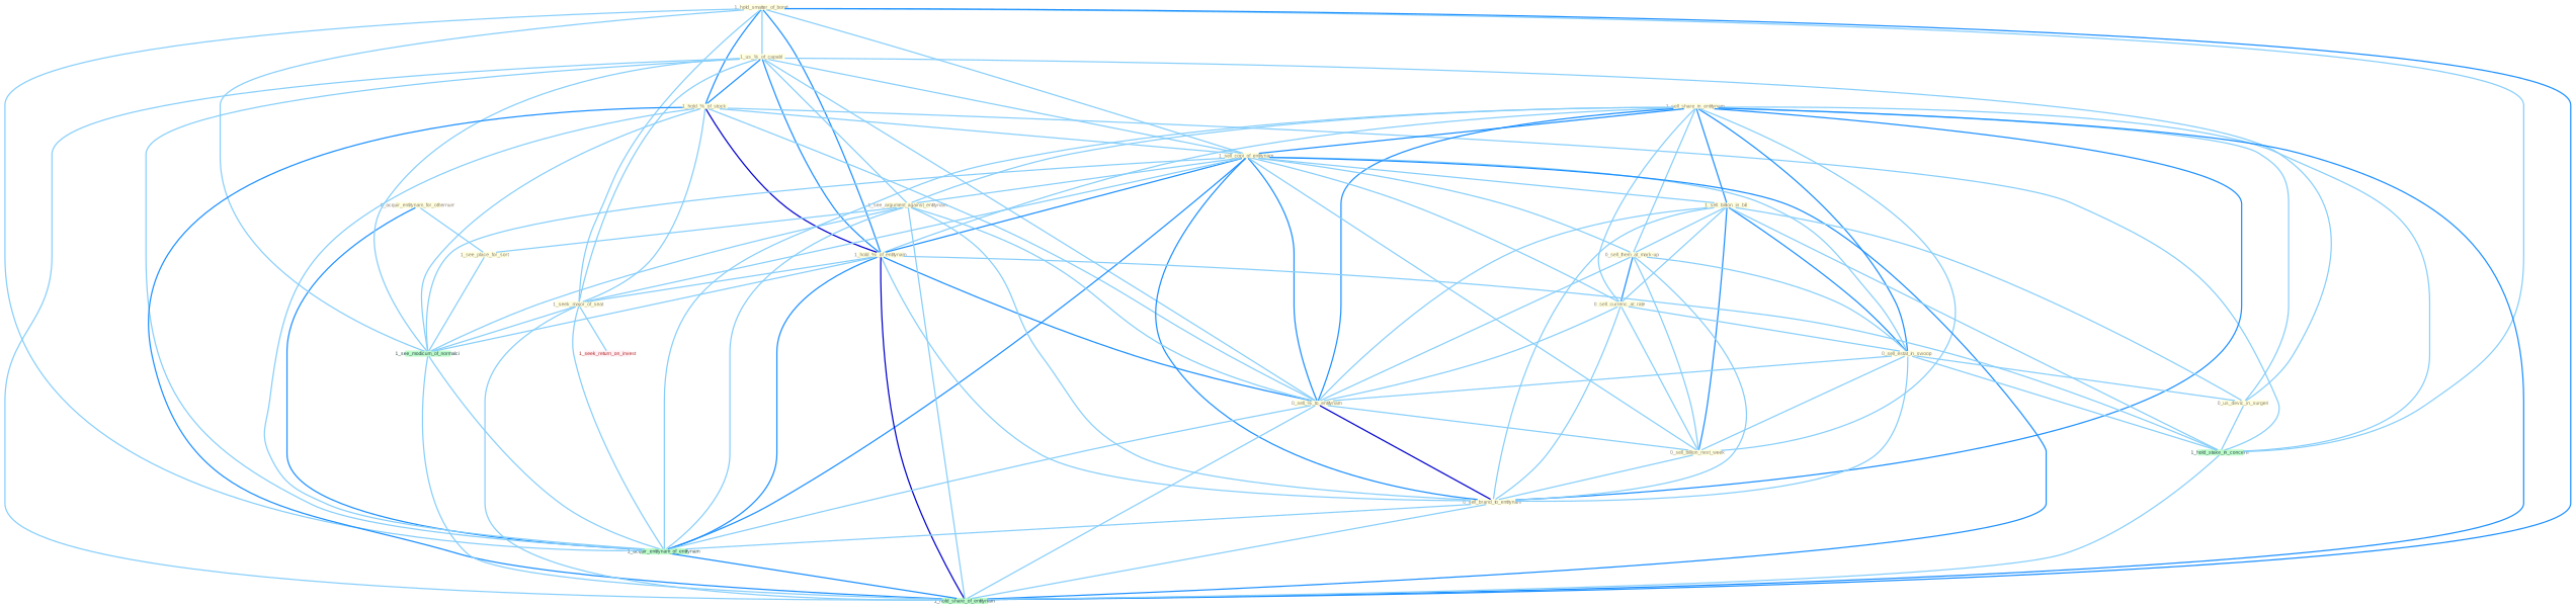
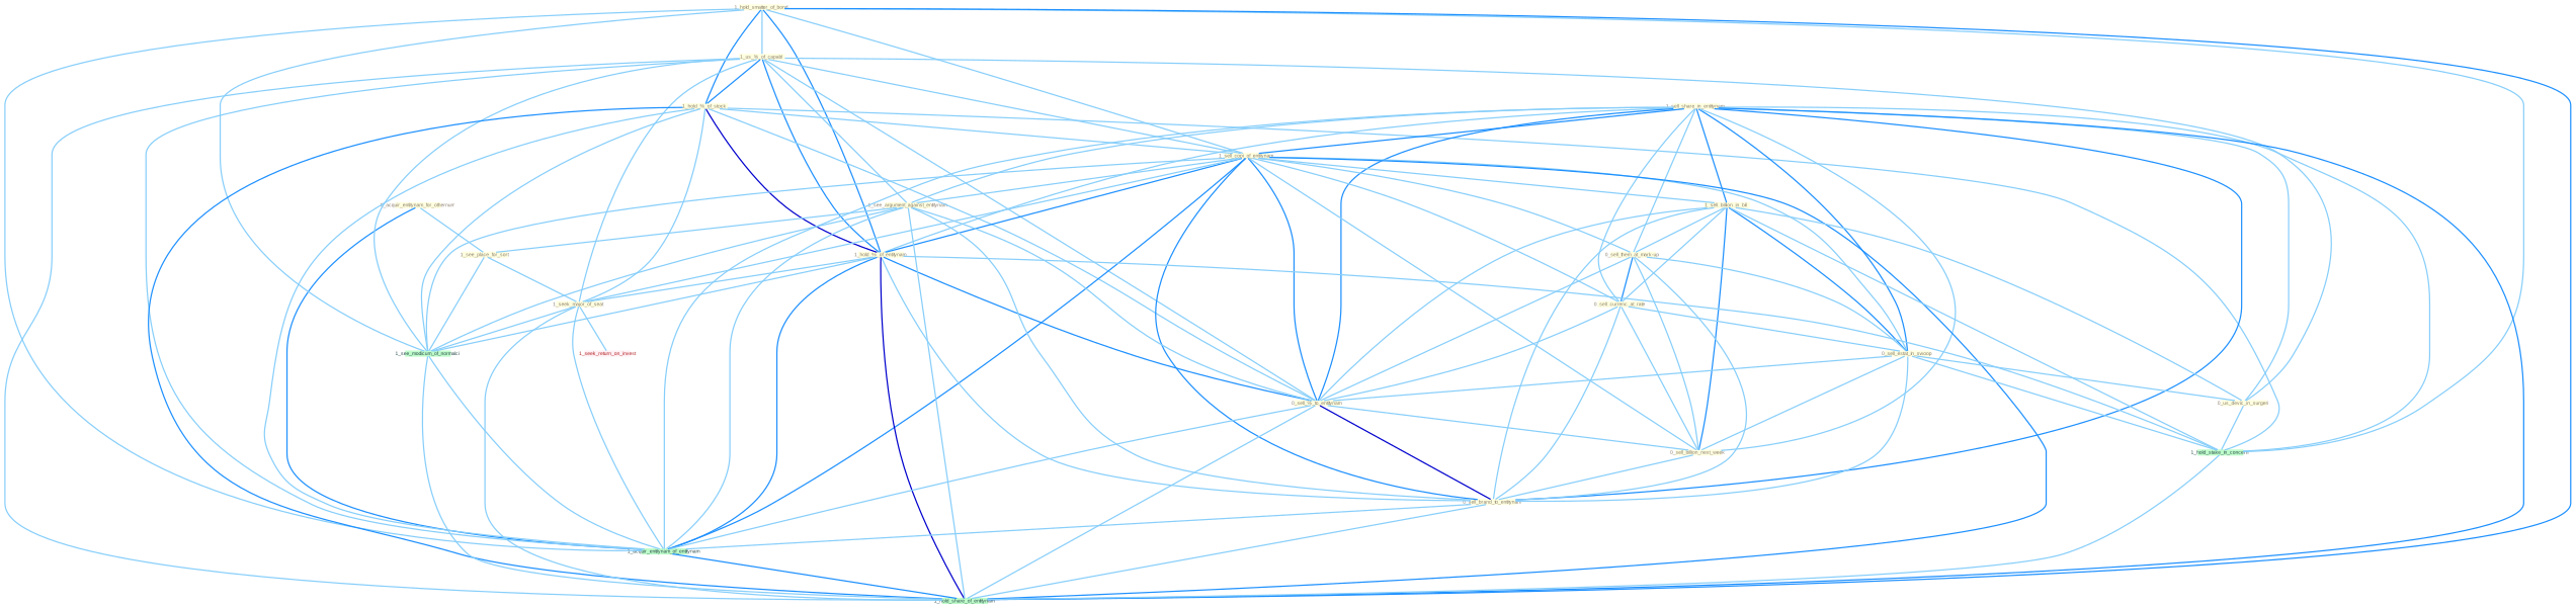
  graph {
    fontname="Liberation Sans"
    node [color="#ffffe0" fixedsize=true fontcolor="#8b7d6b" fontname="Liberation Sans" fontsize=4 shape=polygon style=filled]
    edge [color="#87cefa" fontname="Liberation Sans" w=1]
    "0_acquir_entitynam_for_othernum " [height=.06 width=.5]
    "1_hold_smatter_of_bond " [height=.06 width=.5]
    "1_us_%_of_capabl " [height=.06 width=.5]
    "1_hold_%_of_stock " [height=.06 width=.5]
    "1_sell_share_in_entitynam " [height=.06 width=.5]
    "1_sell_copi_of_entitynam " [height=.06 width=.5]
    "1_sell_billion_in_bill " [height=.06 width=.5]
    "0_sell_them_at_mark-up " [height=.06 width=.5]
    "1_hold_%_of_entitynam " [height=.06 width=.5]
    "0_sell_currenc_at_rate " [height=.06 width=.5]
    "0_sell_estat_in_swoop " [height=.06 width=.5]
    "1_see_argument_against_entitynam " [height=.06 width=.5]
    "0_sell_%_to_entitynam " [height=.06 width=.5]
    "1_see_place_for_sort " [height=.06 width=.5]
    "0_sell_billion_next_week " [height=.06 width=.5]
    "1_seek_major_of_seat " [height=.06 width=.5]
    "0_us_devic_in_surgeri " [height=.06 width=.5]
    "0_sell_brand_to_entitynam " [height=.06 width=.5]
    n19 [color="#fff0f5" fontcolor="#b22222" height=.06 label="1_seek_return_on_invest" width=.5]
    "1_acquir_entitynam_of_entitynam " [color="#BDFCC9" fontcolor="#2f4f4f" height=.06 width=.5]
    "1_hold_stake_in_concern " [color="#BDFCC9" fontcolor="#2f4f4f" height=.06 width=.5]
    "1_see_modicum_of_normalci " [color="#BDFCC9" fontcolor="#2f4f4f" height=.06 width=.5]
    "1_hold_share_of_entitynam " [color="#BDFCC9" fontcolor="#2f4f4f" height=.06 width=.5]
    subgraph sub_1 {
      "0_acquir_entitynam_for_othernum "
      "1_hold_smatter_of_bond "
      "1_us_%_of_capabl "
      "1_hold_%_of_stock "
      "1_sell_share_in_entitynam "
      "1_sell_copi_of_entitynam "
      "1_sell_billion_in_bill "
      "0_sell_them_at_mark-up "
      "1_hold_%_of_entitynam "
      "0_sell_currenc_at_rate "
      "0_sell_estat_in_swoop "
      "1_see_argument_against_entitynam "
      "0_sell_%_to_entitynam "
      "1_see_place_for_sort "
      "0_sell_billion_next_week "
      "1_seek_major_of_seat "
      "0_us_devic_in_surgeri "
      "0_sell_brand_to_entitynam "
    }
    subgraph sub_2 {
      n19
    }
    "0_acquir_entitynam_for_othernum " -- "1_see_place_for_sort "
    "0_acquir_entitynam_for_othernum " -- "1_acquir_entitynam_of_entitynam " [color="#1e90ff" w=2]
    "1_hold_smatter_of_bond " -- "1_us_%_of_capabl "
    "1_hold_smatter_of_bond " -- "1_hold_%_of_stock " [color="#1e90ff" w=2]
    "1_hold_smatter_of_bond " -- "1_sell_copi_of_entitynam "
    "1_hold_smatter_of_bond " -- "1_hold_%_of_entitynam " [color="#1e90ff" w=2]
-   "1_hold_smatter_of_bond " -- "1_seek_major_of_seat "
+   "1_see_place_for_sort " -- "1_seek_major_of_seat "
    "1_hold_smatter_of_bond " -- "1_acquir_entitynam_of_entitynam "
    "1_hold_smatter_of_bond " -- "1_hold_stake_in_concern "
    "1_hold_smatter_of_bond " -- "1_see_modicum_of_normalci "
    "1_hold_smatter_of_bond " -- "1_hold_share_of_entitynam " [color="#1e90ff" w=2]
    "1_us_%_of_capabl " -- "1_hold_%_of_stock " [color="#1e90ff" w=2]
    "1_us_%_of_capabl " -- "1_sell_copi_of_entitynam "
    "1_us_%_of_capabl " -- "1_hold_%_of_entitynam " [color="#1e90ff" w=2]
    "1_us_%_of_capabl " -- "1_see_argument_against_entitynam "
    "1_us_%_of_capabl " -- "0_sell_%_to_entitynam "
    "1_us_%_of_capabl " -- "1_seek_major_of_seat "
    "1_us_%_of_capabl " -- "0_us_devic_in_surgeri "
    "1_us_%_of_capabl " -- "1_acquir_entitynam_of_entitynam "
    "1_us_%_of_capabl " -- "1_see_modicum_of_normalci "
    "1_us_%_of_capabl " -- "1_hold_share_of_entitynam "
    "1_hold_%_of_stock " -- "1_sell_copi_of_entitynam "
    "1_hold_%_of_stock " -- "1_hold_%_of_entitynam " [color="#0000cd" w=3]
    "1_hold_%_of_stock " -- "0_sell_%_to_entitynam "
    "1_hold_%_of_stock " -- "1_seek_major_of_seat "
    "1_hold_%_of_stock " -- "1_acquir_entitynam_of_entitynam "
    "1_hold_%_of_stock " -- "1_hold_stake_in_concern "
    "1_hold_%_of_stock " -- "1_see_modicum_of_normalci "
    "1_hold_%_of_stock " -- "1_hold_share_of_entitynam " [color="#1e90ff" w=2]
    "1_sell_share_in_entitynam " -- "1_sell_copi_of_entitynam " [color="#1e90ff" w=2]
    "1_sell_share_in_entitynam " -- "1_sell_billion_in_bill " [color="#1e90ff" w=2]
    "1_sell_share_in_entitynam " -- "0_sell_them_at_mark-up "
    "1_sell_share_in_entitynam " -- "1_hold_%_of_entitynam "
    "1_sell_share_in_entitynam " -- "0_sell_currenc_at_rate "
    "1_sell_share_in_entitynam " -- "0_sell_estat_in_swoop " [color="#1e90ff" w=2]
    "1_sell_share_in_entitynam " -- "1_see_argument_against_entitynam "
    "1_sell_share_in_entitynam " -- "0_sell_%_to_entitynam " [color="#1e90ff" w=2]
    "1_sell_share_in_entitynam " -- "0_sell_billion_next_week "
    "1_sell_share_in_entitynam " -- "0_us_devic_in_surgeri "
    "1_sell_share_in_entitynam " -- "0_sell_brand_to_entitynam " [color="#1e90ff" w=2]
    "1_sell_share_in_entitynam " -- "1_acquir_entitynam_of_entitynam "
    "1_sell_share_in_entitynam " -- "1_hold_stake_in_concern "
    "1_sell_share_in_entitynam " -- "1_hold_share_of_entitynam " [color="#1e90ff" w=2]
    "1_sell_copi_of_entitynam " -- "1_sell_billion_in_bill "
    "1_sell_copi_of_entitynam " -- "0_sell_them_at_mark-up "
    "1_sell_copi_of_entitynam " -- "1_hold_%_of_entitynam " [color="#1e90ff" w=2]
    "1_sell_copi_of_entitynam " -- "0_sell_currenc_at_rate "
    "1_sell_copi_of_entitynam " -- "0_sell_estat_in_swoop "
    "1_sell_copi_of_entitynam " -- "1_see_argument_against_entitynam "
    "1_sell_copi_of_entitynam " -- "0_sell_%_to_entitynam " [color="#1e90ff" w=2]
    "1_sell_copi_of_entitynam " -- "0_sell_billion_next_week "
    "1_sell_copi_of_entitynam " -- "1_seek_major_of_seat "
    "1_sell_copi_of_entitynam " -- "0_sell_brand_to_entitynam " [color="#1e90ff" w=2]
    "1_sell_copi_of_entitynam " -- "1_acquir_entitynam_of_entitynam " [color="#1e90ff" w=2]
    "1_sell_copi_of_entitynam " -- "1_see_modicum_of_normalci "
    "1_sell_copi_of_entitynam " -- "1_hold_share_of_entitynam " [color="#1e90ff" w=2]
    "1_sell_billion_in_bill " -- "0_sell_them_at_mark-up "
    "1_sell_billion_in_bill " -- "0_sell_currenc_at_rate "
    "1_sell_billion_in_bill " -- "0_sell_estat_in_swoop " [color="#1e90ff" w=2]
    "1_sell_billion_in_bill " -- "0_sell_%_to_entitynam "
    "1_sell_billion_in_bill " -- "0_sell_billion_next_week " [color="#1e90ff" w=2]
    "1_sell_billion_in_bill " -- "0_us_devic_in_surgeri "
    "1_sell_billion_in_bill " -- "0_sell_brand_to_entitynam "
    "1_sell_billion_in_bill " -- "1_hold_stake_in_concern "
    "0_sell_them_at_mark-up " -- "0_sell_currenc_at_rate " [color="#1e90ff" w=2]
    "0_sell_them_at_mark-up " -- "0_sell_estat_in_swoop "
    "0_sell_them_at_mark-up " -- "0_sell_%_to_entitynam "
    "0_sell_them_at_mark-up " -- "0_sell_billion_next_week "
    "0_sell_them_at_mark-up " -- "0_sell_brand_to_entitynam "
    "1_hold_%_of_entitynam " -- "0_sell_%_to_entitynam " [color="#1e90ff" w=2]
    "1_hold_%_of_entitynam " -- "1_seek_major_of_seat "
    "1_hold_%_of_entitynam " -- "0_sell_brand_to_entitynam "
    "1_hold_%_of_entitynam " -- "1_acquir_entitynam_of_entitynam " [color="#1e90ff" w=2]
    "1_hold_%_of_entitynam " -- "1_hold_stake_in_concern "
    "1_hold_%_of_entitynam " -- "1_see_modicum_of_normalci "
    "1_hold_%_of_entitynam " -- "1_hold_share_of_entitynam " [color="#0000cd" w=3]
    "0_sell_currenc_at_rate " -- "0_sell_estat_in_swoop "
    "0_sell_currenc_at_rate " -- "0_sell_%_to_entitynam "
    "0_sell_currenc_at_rate " -- "0_sell_billion_next_week "
    "0_sell_currenc_at_rate " -- "0_sell_brand_to_entitynam "
    "0_sell_estat_in_swoop " -- "0_sell_%_to_entitynam "
    "0_sell_estat_in_swoop " -- "0_sell_billion_next_week "
    "0_sell_estat_in_swoop " -- "0_us_devic_in_surgeri "
    "0_sell_estat_in_swoop " -- "0_sell_brand_to_entitynam "
    "0_sell_estat_in_swoop " -- "1_hold_stake_in_concern "
    "1_see_argument_against_entitynam " -- "0_sell_%_to_entitynam "
    "1_see_argument_against_entitynam " -- "1_see_place_for_sort "
    "1_see_argument_against_entitynam " -- "0_sell_brand_to_entitynam "
    "1_see_argument_against_entitynam " -- "1_acquir_entitynam_of_entitynam "
    "1_see_argument_against_entitynam " -- "1_see_modicum_of_normalci "
    "1_see_argument_against_entitynam " -- "1_hold_share_of_entitynam "
    "0_sell_%_to_entitynam " -- "0_sell_billion_next_week "
    "0_sell_%_to_entitynam " -- "0_sell_brand_to_entitynam " [color="#0000cd" w=3]
    "0_sell_%_to_entitynam " -- "1_acquir_entitynam_of_entitynam "
    "0_sell_%_to_entitynam " -- "1_hold_share_of_entitynam "
    "1_see_place_for_sort " -- "1_see_modicum_of_normalci "
    "0_sell_billion_next_week " -- "0_sell_brand_to_entitynam "
    "1_seek_major_of_seat " -- n19
    "1_seek_major_of_seat " -- "1_acquir_entitynam_of_entitynam "
    "1_seek_major_of_seat " -- "1_see_modicum_of_normalci "
    "1_seek_major_of_seat " -- "1_hold_share_of_entitynam "
    "0_us_devic_in_surgeri " -- "1_hold_stake_in_concern "
    "0_sell_brand_to_entitynam " -- "1_acquir_entitynam_of_entitynam "
    "0_sell_brand_to_entitynam " -- "1_hold_share_of_entitynam "
    "1_acquir_entitynam_of_entitynam " -- "1_hold_share_of_entitynam " [color="#1e90ff" w=2]
    "1_hold_stake_in_concern " -- "1_hold_share_of_entitynam "
    "1_see_modicum_of_normalci " -- "1_acquir_entitynam_of_entitynam "
    "1_see_modicum_of_normalci " -- "1_hold_share_of_entitynam "
  }
